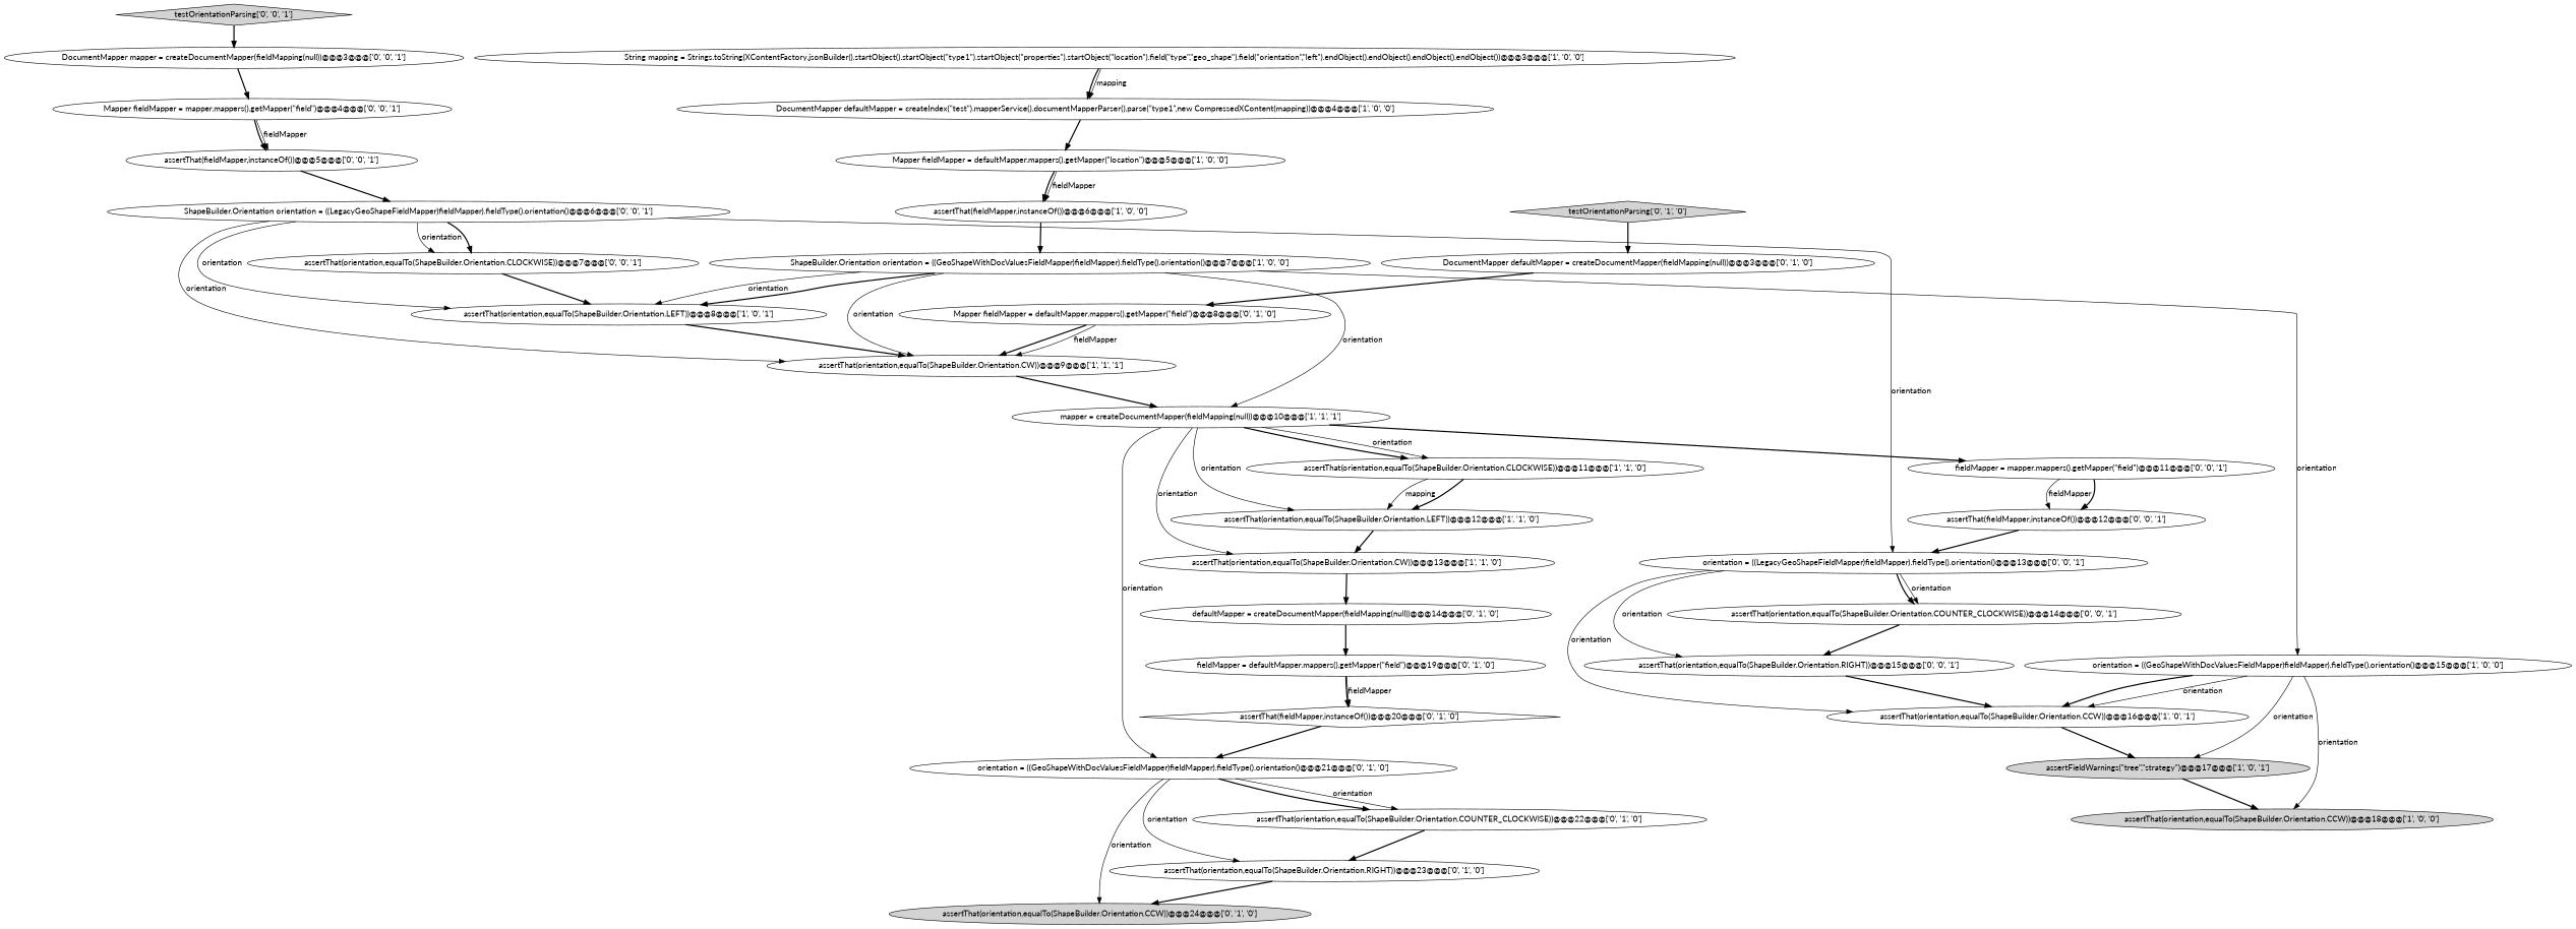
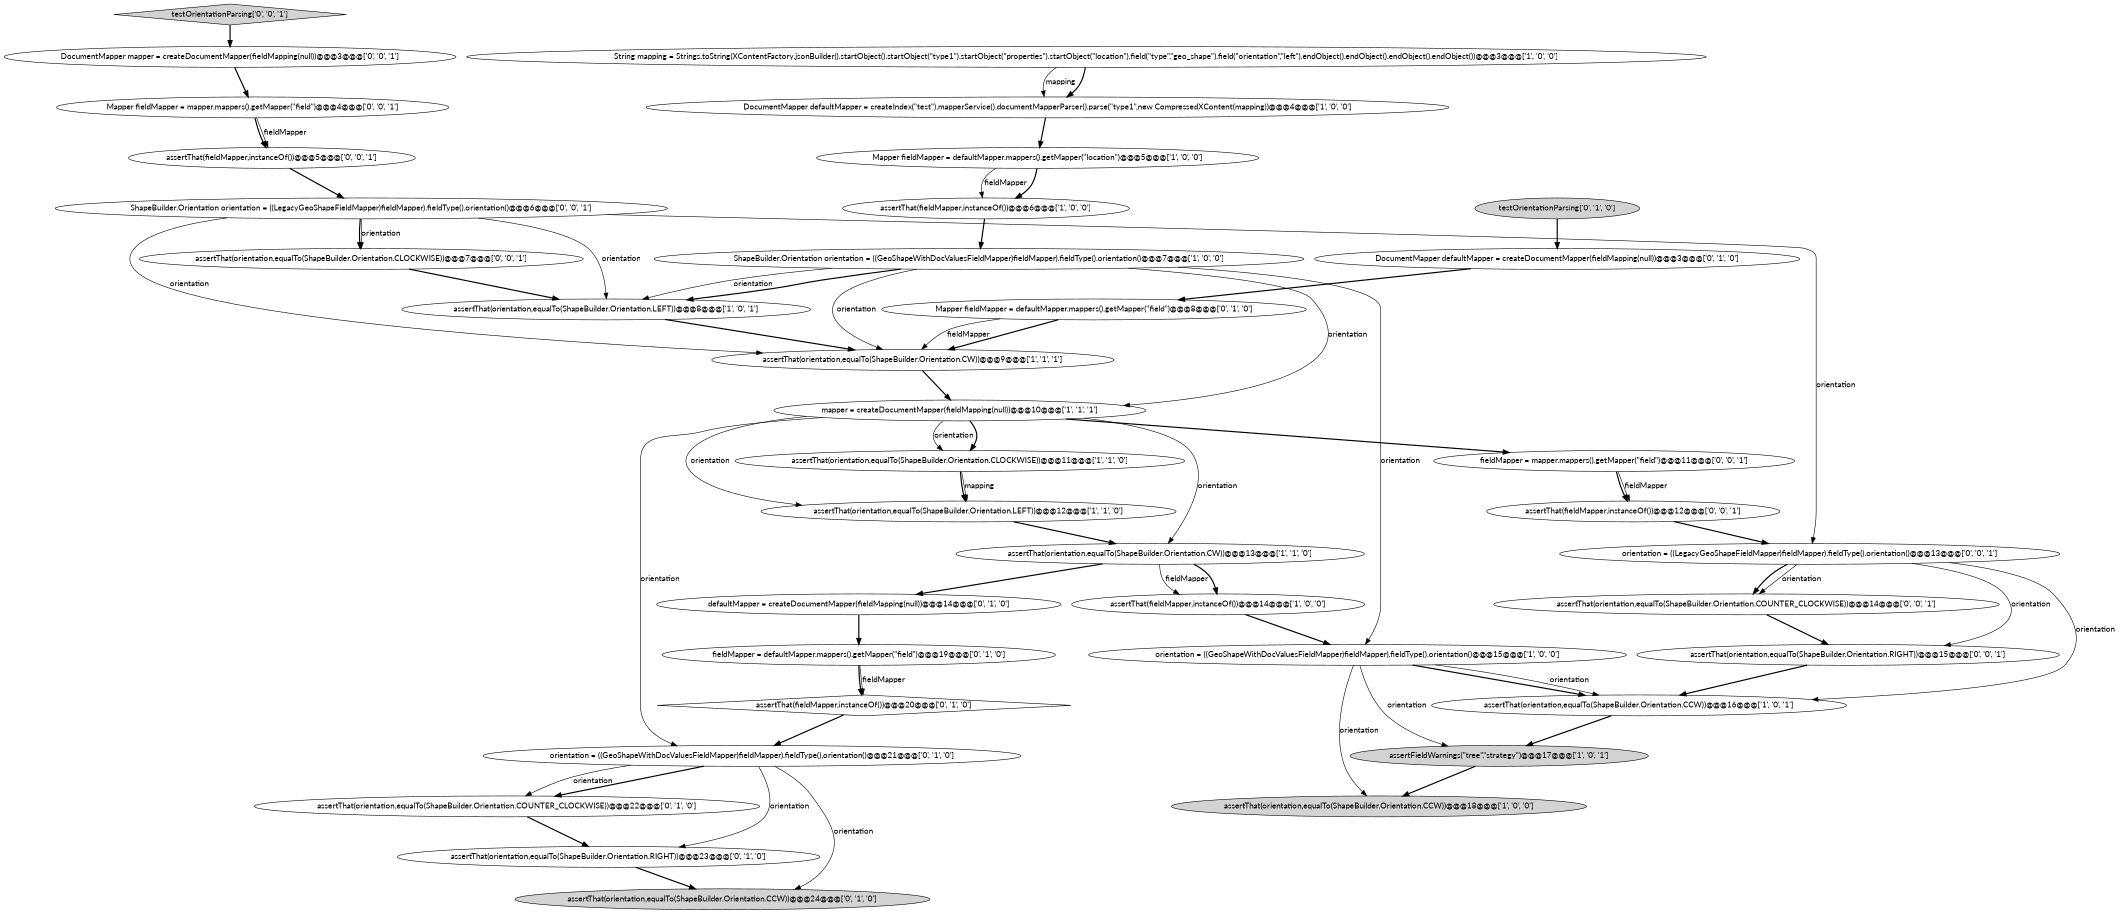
  digraph {
    fontname=Lato
    node [fillcolor=white fontname=Lato shape=ellipse style=filled]
    edge [fontname=Lato style=bold]
    n1 [fillcolor=lightgray label="assertThat(orientation,equalTo(ShapeBuilder.Orientation.CCW))@@@24@@@['0', '1', '0']"]
    n2 [fillcolor=lightgray label="assertFieldWarnings(\"tree\",\"strategy\")@@@17@@@['1', '0', '1']"]
    n3 [fillcolor=lightgray label="assertThat(orientation,equalTo(ShapeBuilder.Orientation.CCW))@@@18@@@['1', '0', '0']"]
    n4 [label="ShapeBuilder.Orientation orientation = ((LegacyGeoShapeFieldMapper)fieldMapper).fieldType().orientation()@@@6@@@['0', '0', '1']"]
    n5 [label="orientation = ((LegacyGeoShapeFieldMapper)fieldMapper).fieldType().orientation()@@@13@@@['0', '0', '1']"]
    n6 [label="assertThat(orientation,equalTo(ShapeBuilder.Orientation.CLOCKWISE))@@@7@@@['0', '0', '1']"]
    n7 [label="assertThat(orientation,equalTo(ShapeBuilder.Orientation.CW))@@@9@@@['1', '1', '1']"]
    n8 [label="assertThat(orientation,equalTo(ShapeBuilder.Orientation.LEFT))@@@8@@@['1', '0', '1']"]
    n9 [label="assertThat(orientation,equalTo(ShapeBuilder.Orientation.CCW))@@@16@@@['1', '0', '1']"]
    n10 [label="assertThat(orientation,equalTo(ShapeBuilder.Orientation.RIGHT))@@@15@@@['0', '0', '1']"]
    n11 [label="assertThat(orientation,equalTo(ShapeBuilder.Orientation.COUNTER_CLOCKWISE))@@@14@@@['0', '0', '1']"]
    n12 [label="mapper = createDocumentMapper(fieldMapping(null))@@@10@@@['1', '1', '1']"]
    n13 [label="ShapeBuilder.Orientation orientation = ((GeoShapeWithDocValuesFieldMapper)fieldMapper).fieldType().orientation()@@@7@@@['1', '0', '0']"]
    n14 [label="orientation = ((GeoShapeWithDocValuesFieldMapper)fieldMapper).fieldType().orientation()@@@15@@@['1', '0', '0']"]
    n15 [label="assertThat(orientation,equalTo(ShapeBuilder.Orientation.CLOCKWISE))@@@11@@@['1', '1', '0']"]
    n16 [label="assertThat(orientation,equalTo(ShapeBuilder.Orientation.LEFT))@@@12@@@['1', '1', '0']"]
    n17 [label="assertThat(orientation,equalTo(ShapeBuilder.Orientation.CW))@@@13@@@['1', '1', '0']"]
    n18 [label="orientation = ((GeoShapeWithDocValuesFieldMapper)fieldMapper).fieldType().orientation()@@@21@@@['0', '1', '0']"]
    n19 [label="fieldMapper = mapper.mappers().getMapper(\"field\")@@@11@@@['0', '0', '1']"]
+   n20 [label="assertThat(fieldMapper,instanceOf())@@@14@@@['1', '0', '0']"]
    n21 [label="String mapping = Strings.toString(XContentFactory.jsonBuilder().startObject().startObject(\"type1\").startObject(\"properties\").startObject(\"location\").field(\"type\",\"geo_shape\").field(\"orientation\",\"left\").endObject().endObject().endObject().endObject())@@@3@@@['1', '0', '0']"]
    n22 [label="DocumentMapper defaultMapper = createIndex(\"test\").mapperService().documentMapperParser().parse(\"type1\",new CompressedXContent(mapping))@@@4@@@['1', '0', '0']"]
    n23 [label="Mapper fieldMapper = defaultMapper.mappers().getMapper(\"location\")@@@5@@@['1', '0', '0']"]
-   n24 [fillcolor=lightgray label="testOrientationParsing['0', '1', '0']" shape=diamond]
+   n24 [fillcolor=lightgray label="testOrientationParsing['0', '1', '0']"]
    n25 [label="DocumentMapper defaultMapper = createDocumentMapper(fieldMapping(null))@@@3@@@['0', '1', '0']"]
    n26 [label="Mapper fieldMapper = defaultMapper.mappers().getMapper(\"field\")@@@8@@@['0', '1', '0']"]
    n27 [label="assertThat(fieldMapper,instanceOf())@@@5@@@['0', '0', '1']"]
    n28 [label="fieldMapper = defaultMapper.mappers().getMapper(\"field\")@@@19@@@['0', '1', '0']"]
    n29 [label="assertThat(fieldMapper,instanceOf())@@@20@@@['0', '1', '0']" shape=diamond]
    n30 [label="defaultMapper = createDocumentMapper(fieldMapping(null))@@@14@@@['0', '1', '0']"]
    n31 [label="assertThat(orientation,equalTo(ShapeBuilder.Orientation.RIGHT))@@@23@@@['0', '1', '0']"]
    n32 [label="assertThat(orientation,equalTo(ShapeBuilder.Orientation.COUNTER_CLOCKWISE))@@@22@@@['0', '1', '0']"]
    n33 [label="assertThat(fieldMapper,instanceOf())@@@12@@@['0', '0', '1']"]
    n34 [label="assertThat(fieldMapper,instanceOf())@@@6@@@['1', '0', '0']"]
    n35 [label="Mapper fieldMapper = mapper.mappers().getMapper(\"field\")@@@4@@@['0', '0', '1']"]
    n36 [label="DocumentMapper mapper = createDocumentMapper(fieldMapping(null))@@@3@@@['0', '0', '1']"]
    n37 [fillcolor=lightgray label="testOrientationParsing['0', '0', '1']" shape=diamond]
    n2 -> n3
    n4 -> n5 [label=orientation style=solid]
    n4 -> n6 [label=orientation style=solid]
    n4 -> n6
    n4 -> n7 [label=orientation style=solid]
    n4 -> n8 [label=orientation style=solid]
    n5 -> n9 [label=orientation style=solid]
    n5 -> n10 [label=orientation style=solid]
    n5 -> n11
    n5 -> n11 [label=orientation style=solid]
    n6 -> n8
    n7 -> n12
    n8 -> n7
    n9 -> n2
    n10 -> n9
    n11 -> n10
    n12 -> n15
    n12 -> n15 [label=orientation style=solid]
    n12 -> n16 [label=orientation style=solid]
    n12 -> n17 [label=orientation style=solid]
    n12 -> n18 [label=orientation style=solid]
    n12 -> n19
    n13 -> n7 [label=orientation style=solid]
    n13 -> n8 [label=orientation style=solid]
    n13 -> n8
    n13 -> n12 [label=orientation style=solid]
    n13 -> n14 [label=orientation style=solid]
    n14 -> n2 [label=orientation style=solid]
    n14 -> n3 [label=orientation style=solid]
    n14 -> n9
    n14 -> n9 [label=orientation style=solid]
    n15 -> n16 [label=mapping style=solid]
    n15 -> n16
    n16 -> n17
+   n17 -> n20 [label=fieldMapper style=solid]
+   n17 -> n20
    n17 -> n30
    n18 -> n1 [label=orientation style=solid]
    n18 -> n31 [label=orientation style=solid]
    n18 -> n32
    n18 -> n32 [label=orientation style=solid]
    n19 -> n33 [label=fieldMapper style=solid]
    n19 -> n33
+   n20 -> n14
    n21 -> n22
    n21 -> n22 [label=mapping style=solid]
    n22 -> n23
    n23 -> n34
    n23 -> n34 [label=fieldMapper style=solid]
    n24 -> n25
    n25 -> n26
    n26 -> n7
    n26 -> n7 [label=fieldMapper style=solid]
    n27 -> n4
    n28 -> n29
    n28 -> n29 [label=fieldMapper style=solid]
    n29 -> n18
    n30 -> n28
    n31 -> n1
    n32 -> n31
    n33 -> n5
    n34 -> n13
    n35 -> n27
    n35 -> n27 [label=fieldMapper style=solid]
    n36 -> n35
    n37 -> n36
  }
